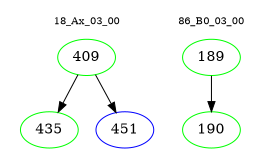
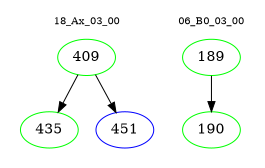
  digraph {
    node [color=green]
    edge [color=black]
    n1 [label=409]
    n2 [label=435]
    n3 [color=blue label=451]
    n4 [label=189]
    n5 [label=190]
    subgraph cluster_1 {
      color=white
      fontsize=10
      label="18_Ax_03_00"
      n1
      n2
      n3
    }
    subgraph cluster_2 {
      color=white
      fontsize=10
-     label="86_B0_03_00"
+     label="06_B0_03_00"
      n4
      n5
    }
    n1 -> n2
    n1 -> n3
    n4 -> n5
  }
